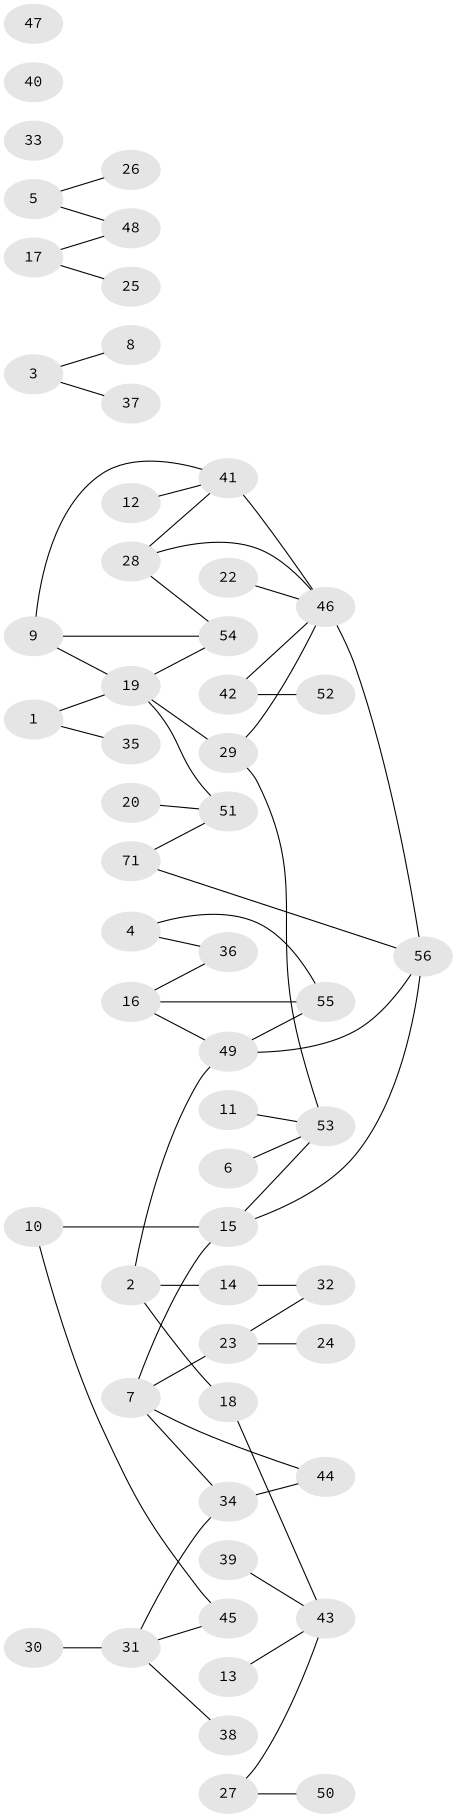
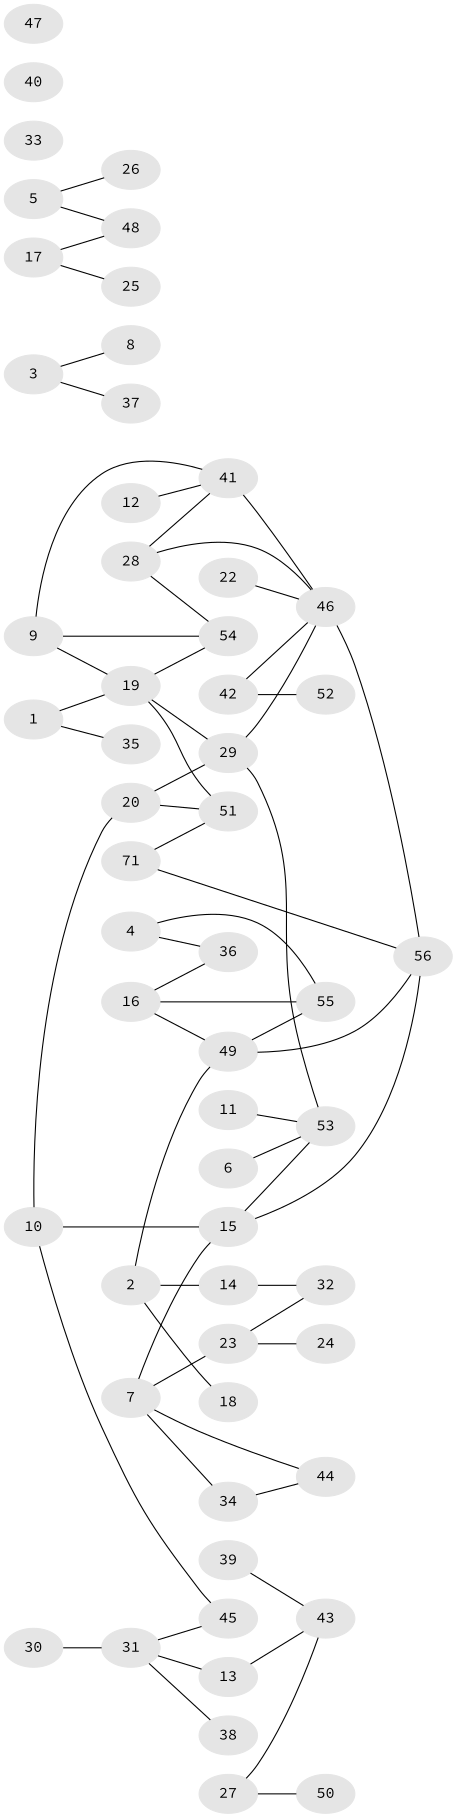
  graph {
    fontname="Source Code Pro"
    rankdir=LR
    node [color=gray90 fontname="Source Code Pro" style=filled]
    edge [fontname="Source Code Pro"]
    1
    19
    35
    54
    51
    29
    2
    14
    18
    49
    32
    43
    55
    56
    3
    8
    37
    4
    36
    5
    26
    48
    6
    53
    7
    15
    23
    34
    44
    24
    9
    41
    46
    10
    20
    45
    11
    12
    13
    16
    17
    25
    n43 [label=71]
    22
    27
    50
    28
    30
    31
    38
    33
    39
    40
    42
    52
    47
    1 -- 19
    1 -- 35
    19 -- 54
    19 -- 51
    19 -- 29
    29 -- 53
    29 -- 46
    2 -- 14
    2 -- 18
    2 -- 49
    14 -- 32
-   18 -- 43
    49 -- 55
    49 -- 56
    3 -- 8
    3 -- 37
    4 -- 55
    4 -- 36
    5 -- 26
    5 -- 48
    6 -- 53
    7 -- 15
    7 -- 23
    7 -- 34
    7 -- 44
    15 -- 56
    15 -- 53
    23 -- 32
    23 -- 24
    34 -- 44
    9 -- 19
    9 -- 54
    9 -- 41
    41 -- 46
    46 -- 56
    10 -- 15
+   10 -- 20
    10 -- 45
    20 -- 51
+   20 -- 29
    11 -- 53
    12 -- 41
    13 -- 43
    16 -- 49
    16 -- 55
    16 -- 36
    17 -- 48
    17 -- 25
    n43 -- 51
    n43 -- 56
    22 -- 46
    27 -- 43
    27 -- 50
    28 -- 54
    28 -- 41
    28 -- 46
    30 -- 31
-   31 -- 34
+   31 -- 13
    31 -- 45
    31 -- 38
    39 -- 43
    42 -- 46
    42 -- 52
  }
